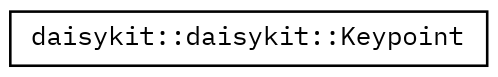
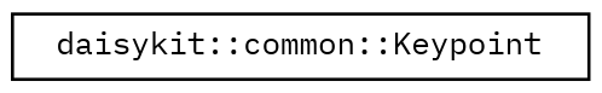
  digraph {
    rankdir=LR
    fontname="IBM Plex Mono"
-   n1 [color=black fillcolor=white fontname="IBM Plex Mono" fontsize=10 height=0.2 label="daisykit::daisykit::Keypoint" shape=record style=filled width=0.4]
+   n1 [color=black fillcolor=white fontname="IBM Plex Mono" fontsize=10 height=0.2 label="daisykit::common::Keypoint" shape=record style=filled width=0.4]
  }
